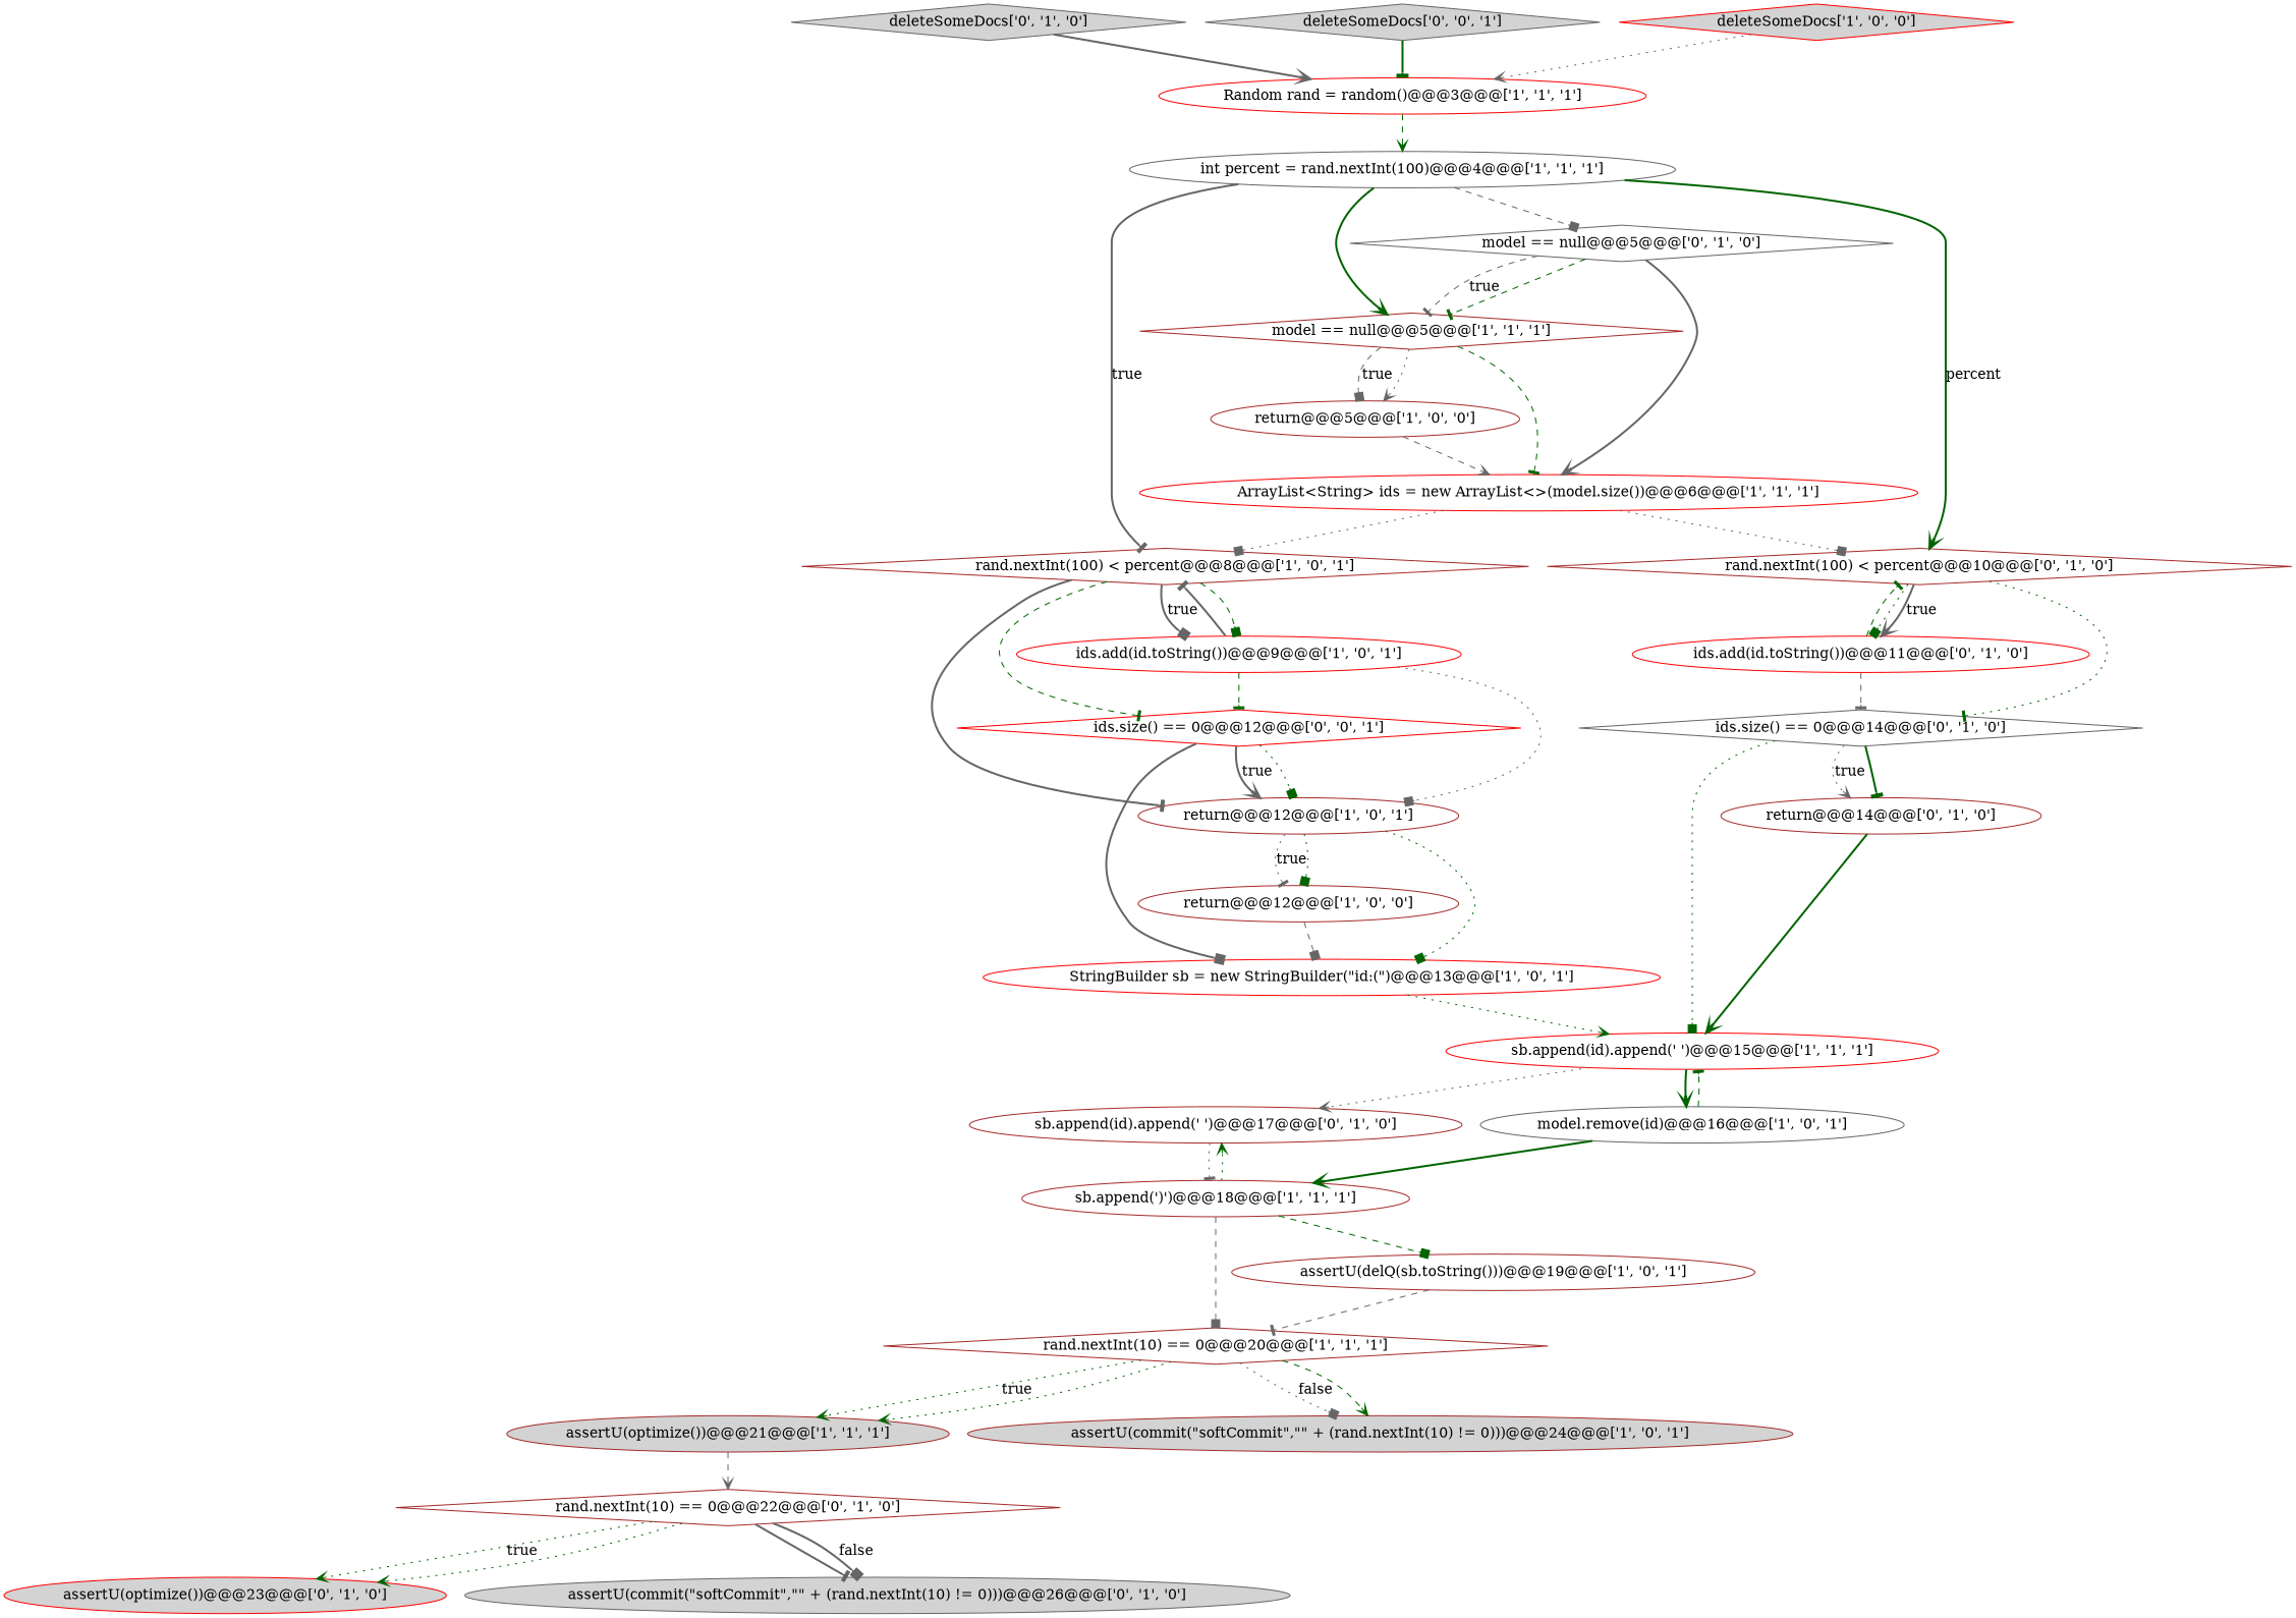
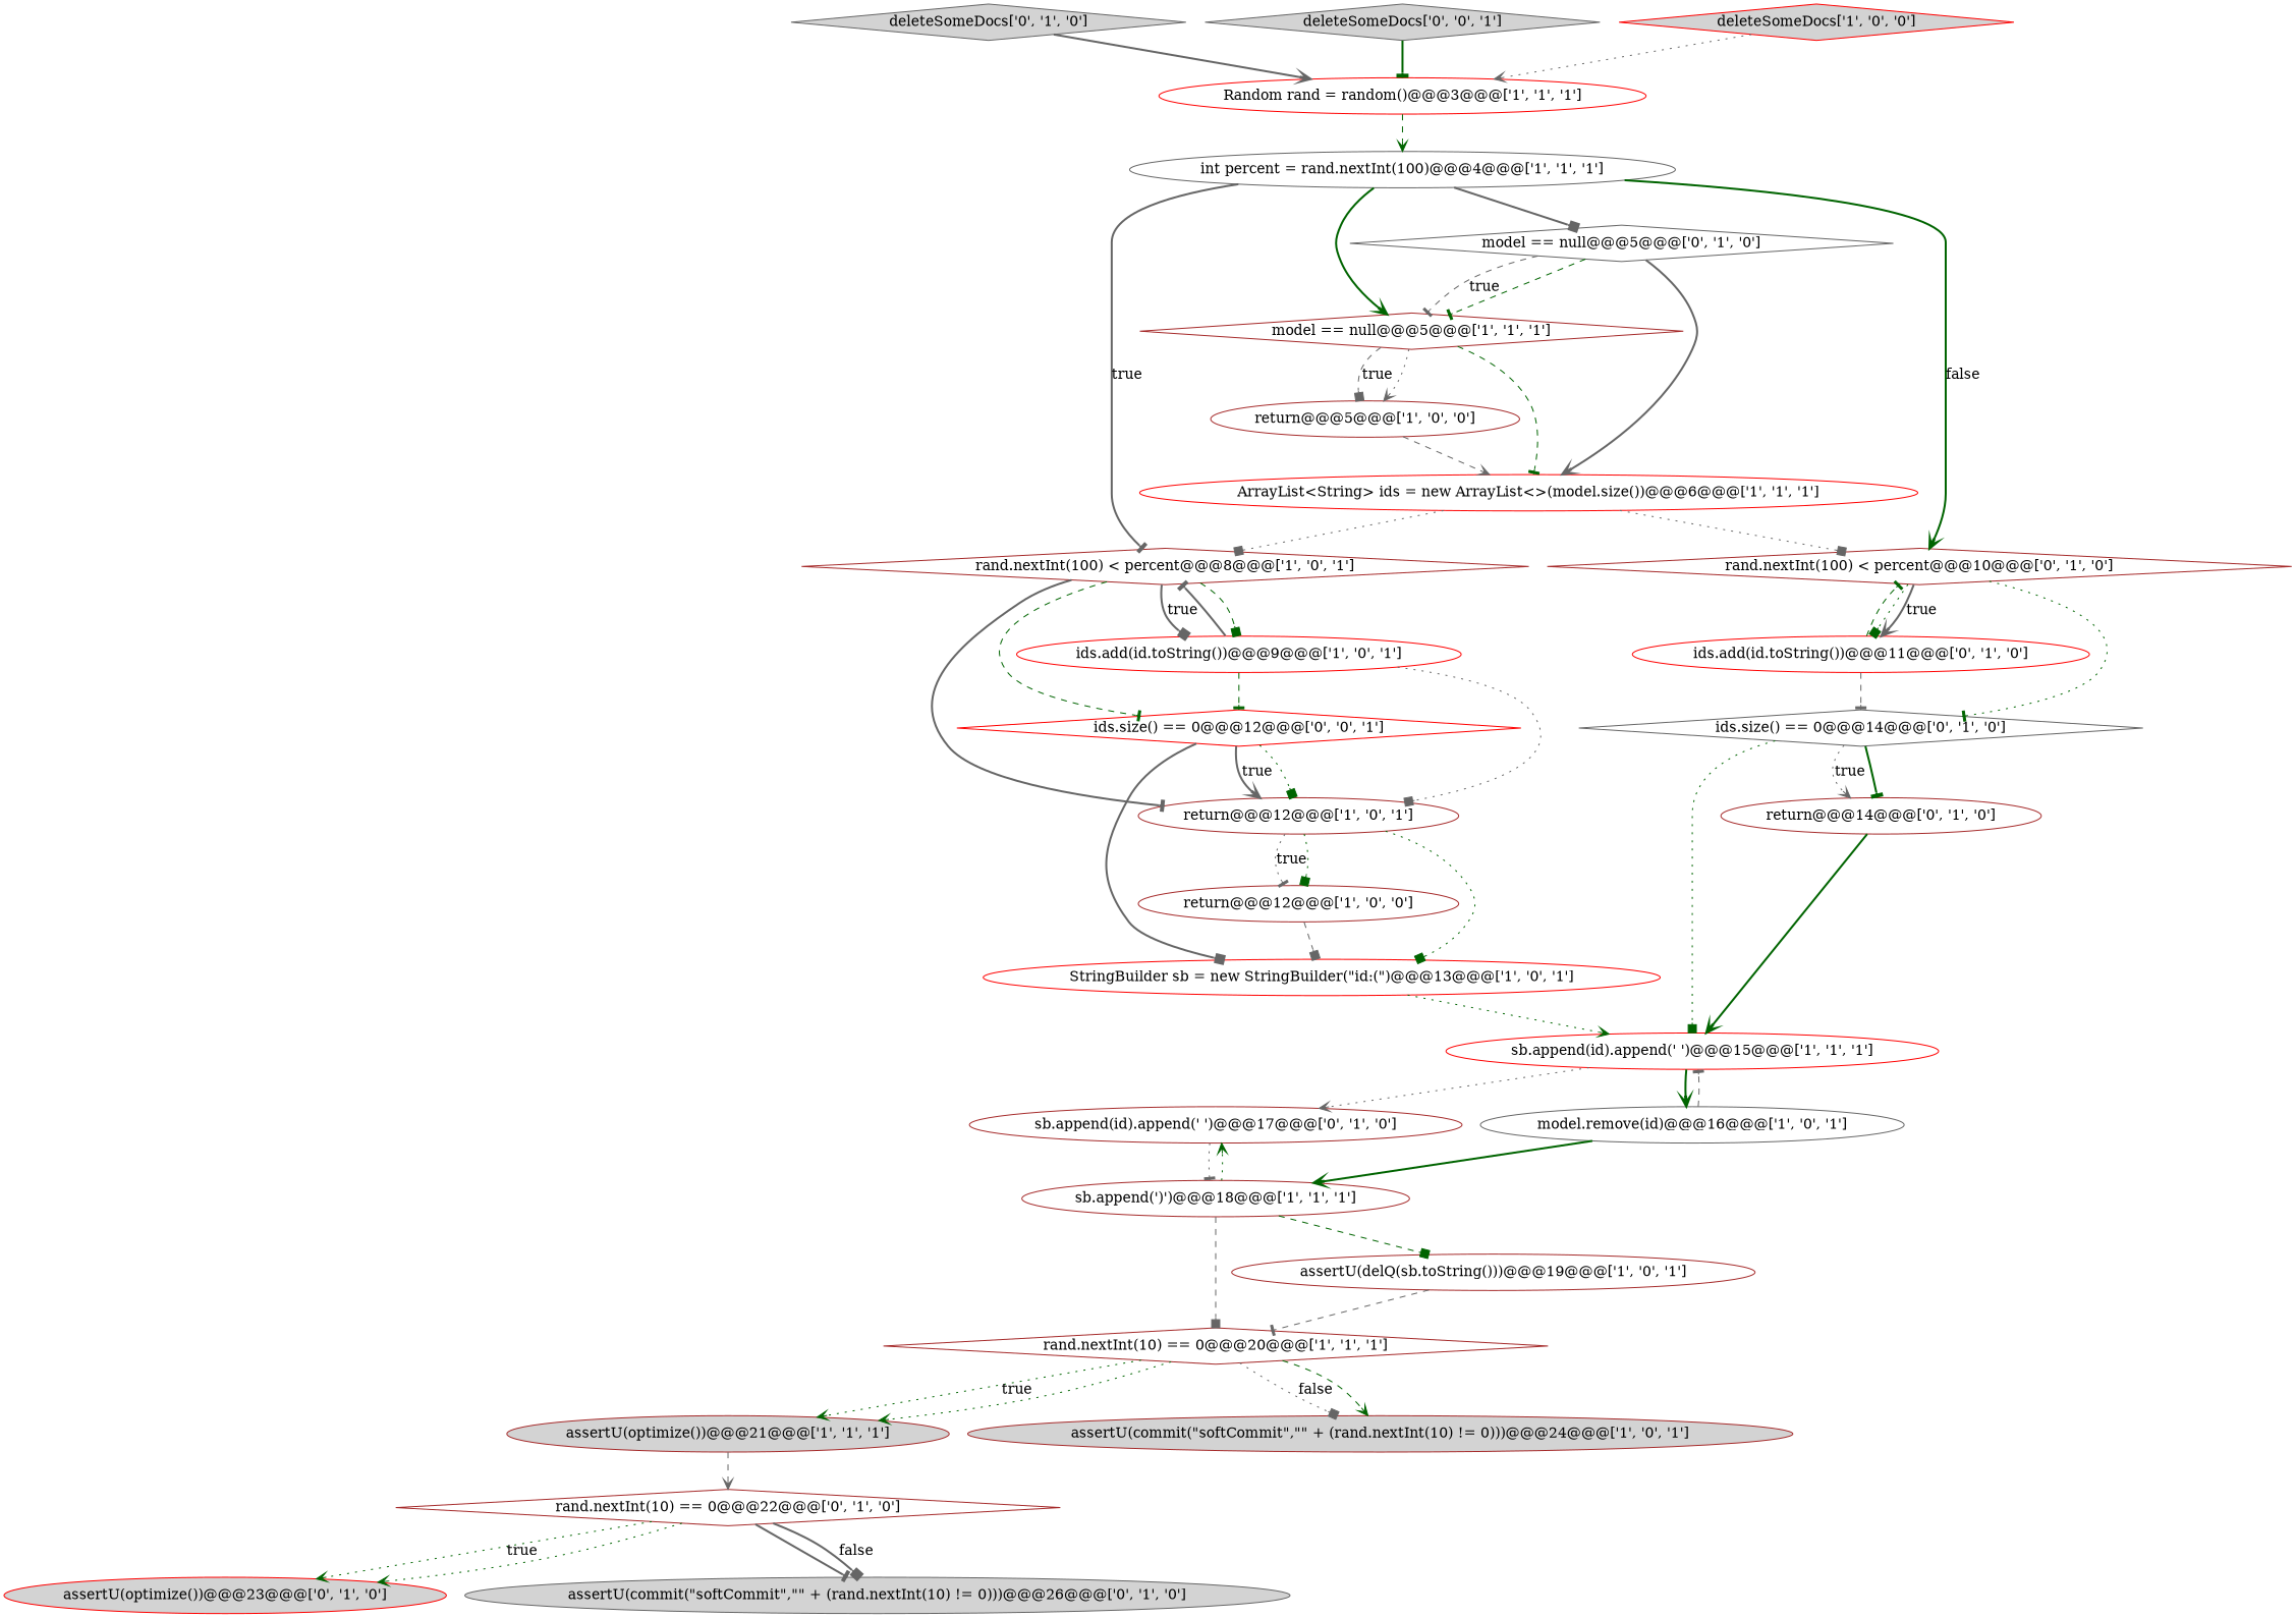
  digraph {
    node [color=brown fillcolor=white shape=ellipse style=filled]
    edge [arrowhead=vee color=gray40 style=dotted]
    n1 [label="return@@@5@@@['1', '0', '0']"]
    n2 [color=red label="ArrayList<String> ids = new ArrayList<>(model.size())@@@6@@@['1', '1', '1']"]
    n3 [label="rand.nextInt(100) < percent@@@10@@@['0', '1', '0']" shape=diamond]
    n4 [label="rand.nextInt(100) < percent@@@8@@@['1', '0', '1']" shape=diamond]
    n5 [color=red label="ids.size() == 0@@@12@@@['0', '0', '1']" shape=diamond]
    n6 [color=red label="StringBuilder sb = new StringBuilder(\"id:(\")@@@13@@@['1', '0', '1']"]
    n7 [label="return@@@12@@@['1', '0', '1']"]
    n8 [color=red label="sb.append(id).append(' ')@@@15@@@['1', '1', '1']"]
    n9 [label="return@@@12@@@['1', '0', '0']"]
    n10 [label="sb.append(id).append(' ')@@@17@@@['0', '1', '0']"]
    n11 [color=gray40 label="model.remove(id)@@@16@@@['1', '0', '1']"]
    n12 [label="sb.append(')')@@@18@@@['1', '1', '1']"]
    n13 [color=red label="Random rand = random()@@@3@@@['1', '1', '1']"]
    n14 [color=gray40 label="int percent = rand.nextInt(100)@@@4@@@['1', '1', '1']"]
    n15 [color=gray40 label="model == null@@@5@@@['0', '1', '0']" shape=diamond]
    n16 [label="model == null@@@5@@@['1', '1', '1']" shape=diamond]
    n17 [label="rand.nextInt(10) == 0@@@20@@@['1', '1', '1']" shape=diamond]
    n18 [label="assertU(delQ(sb.toString()))@@@19@@@['1', '0', '1']"]
    n19 [color=gray40 label="ids.size() == 0@@@14@@@['0', '1', '0']" shape=diamond]
    n20 [color=red label="ids.add(id.toString())@@@11@@@['0', '1', '0']"]
    n21 [label="return@@@14@@@['0', '1', '0']"]
    n22 [label="rand.nextInt(10) == 0@@@22@@@['0', '1', '0']" shape=diamond]
    n23 [color=red fillcolor=lightgray label="assertU(optimize())@@@23@@@['0', '1', '0']"]
    n24 [color=gray40 fillcolor=lightgray label="assertU(commit(\"softCommit\",\"\" + (rand.nextInt(10) != 0)))@@@26@@@['0', '1', '0']"]
    n25 [color=red label="ids.add(id.toString())@@@9@@@['1', '0', '1']"]
    n26 [fillcolor=lightgray label="assertU(optimize())@@@21@@@['1', '1', '1']"]
    n27 [fillcolor=lightgray label="assertU(commit(\"softCommit\",\"\" + (rand.nextInt(10) != 0)))@@@24@@@['1', '0', '1']"]
    n28 [color=gray40 fillcolor=lightgray label="deleteSomeDocs['0', '1', '0']" shape=diamond]
    n29 [color=gray40 fillcolor=lightgray label="deleteSomeDocs['0', '0', '1']" shape=diamond]
    n30 [color=red fillcolor=lightgray label="deleteSomeDocs['1', '0', '0']" shape=diamond]
    n1 -> n2 [style=dashed]
    n2 -> n3 [arrowhead=box]
    n2 -> n4 [arrowhead=box]
    n3 -> n19 [arrowhead=tee color=darkgreen]
    n3 -> n20 [arrowhead=box color=darkgreen]
    n3 -> n20 [label=true style=bold]
    n4 -> n5 [arrowhead=tee color=darkgreen style=dashed]
    n4 -> n7 [arrowhead=tee style=bold]
    n4 -> n25 [arrowhead=box color=darkgreen style=dashed]
    n4 -> n25 [arrowhead=box label=true style=bold]
    n5 -> n6 [arrowhead=box style=bold]
    n5 -> n7 [arrowhead=box color=darkgreen]
    n5 -> n7 [label=true style=bold]
    n6 -> n8 [color=darkgreen]
    n7 -> n6 [arrowhead=box color=darkgreen]
    n7 -> n9 [arrowhead=tee label=true]
    n7 -> n9 [arrowhead=box color=darkgreen]
    n8 -> n10
    n8 -> n11 [color=darkgreen style=bold]
    n9 -> n6 [arrowhead=box style=dashed]
    n10 -> n12 [arrowhead=tee]
-   n11 -> n8 [arrowhead=tee color=darkgreen style=dashed]
+   n11 -> n8 [arrowhead=tee style=dashed]
    n11 -> n12 [color=darkgreen style=bold]
    n12 -> n10 [color=darkgreen]
    n12 -> n17 [arrowhead=box style=dashed]
    n12 -> n18 [arrowhead=box color=darkgreen style=dashed]
    n13 -> n14 [color=darkgreen style=dashed]
-   n14 -> n3 [color=darkgreen label=percent style=bold]
+   n14 -> n3 [color=darkgreen label=false style=bold]
    n14 -> n4 [arrowhead=tee label=true style=bold]
-   n14 -> n15 [arrowhead=box style=dashed]
+   n14 -> n15 [arrowhead=box style=bold]
    n14 -> n16 [color=darkgreen style=bold]
    n15 -> n2 [style=bold]
    n15 -> n16 [arrowhead=tee color=darkgreen style=dashed]
    n15 -> n16 [arrowhead=tee label=true style=dashed]
    n16 -> n1
    n16 -> n1 [arrowhead=box label=true style=dashed]
    n16 -> n2 [arrowhead=tee color=darkgreen style=dashed]
    n17 -> n26 [color=darkgreen label=true]
    n17 -> n26 [color=darkgreen]
    n17 -> n27 [arrowhead=box label=false]
    n17 -> n27 [color=darkgreen style=dashed]
    n18 -> n17 [arrowhead=tee style=dashed]
    n19 -> n8 [arrowhead=box color=darkgreen]
    n19 -> n21 [arrowhead=tee color=darkgreen style=bold]
    n19 -> n21 [label=true]
    n20 -> n3 [arrowhead=tee color=darkgreen style=dashed]
    n20 -> n19 [arrowhead=tee style=dashed]
    n21 -> n8 [color=darkgreen style=bold]
    n22 -> n23 [color=darkgreen label=true]
    n22 -> n23 [color=darkgreen]
    n22 -> n24 [arrowhead=tee style=bold]
    n22 -> n24 [arrowhead=box label=false style=bold]
    n25 -> n4 [arrowhead=tee style=bold]
    n25 -> n5 [arrowhead=tee color=darkgreen style=dashed]
    n25 -> n7 [arrowhead=box]
    n26 -> n22 [style=dashed]
    n28 -> n13 [style=bold]
    n29 -> n13 [arrowhead=tee color=darkgreen style=bold]
    n30 -> n13
  }
